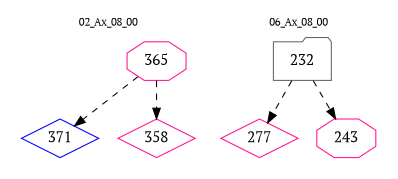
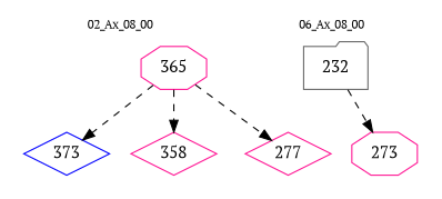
  digraph {
    fontname="PT Serif"
    node [color=deeppink fontname="PT Serif" shape=diamond]
    edge [color=black fontname="PT Serif" style=dashed]
    n1 [label=365 shape=octagon]
-   n2 [color=blue label=371]
+   n2 [color=blue label=373]
    n3 [label=358]
    n4 [color=gray40 label=232 shape=folder]
    n5 [label=277]
-   n6 [label=243 shape=octagon]
+   n6 [label=273 shape=octagon]
    subgraph cluster_1 {
      color=white
      fontsize=10
      label="02_Ax_08_00"
      n1
      n2
      n3
    }
    subgraph cluster_2 {
      color=white
      fontsize=10
      label="06_Ax_08_00"
      n4
      n5
      n6
    }
    n1 -> n2
    n1 -> n3
-   n4 -> n5
+   n1 -> n5
    n4 -> n6
  }
